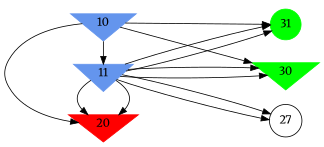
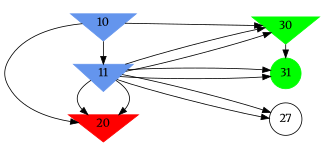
  digraph {
    fontname=Merriweather
    rankdir=LR
    ranksep=2.0
    node [color=cornflowerblue fontname=Merriweather shape=invtriangle style=filled]
    edge [fontname=Merriweather]
    10
    11
    20 [color=red]
    27 [color=black shape=circle style=""]
    30 [color=green]
    31 [color=green shape=circle]
    subgraph sub_1 {
      rank=same
      10
      11
      20
    }
    subgraph sub_2 {
      rank=same
      27
    }
    subgraph sub_3 {
      rank=same
      30
      31
    }
    10 -> 11
    10 -> 20
    10 -> 30
-   10 -> 31
+   30 -> 31
    11 -> 20
    11 -> 20
    11 -> 27
    11 -> 27
    11 -> 30
    11 -> 30
    11 -> 31
    11 -> 31
  }
